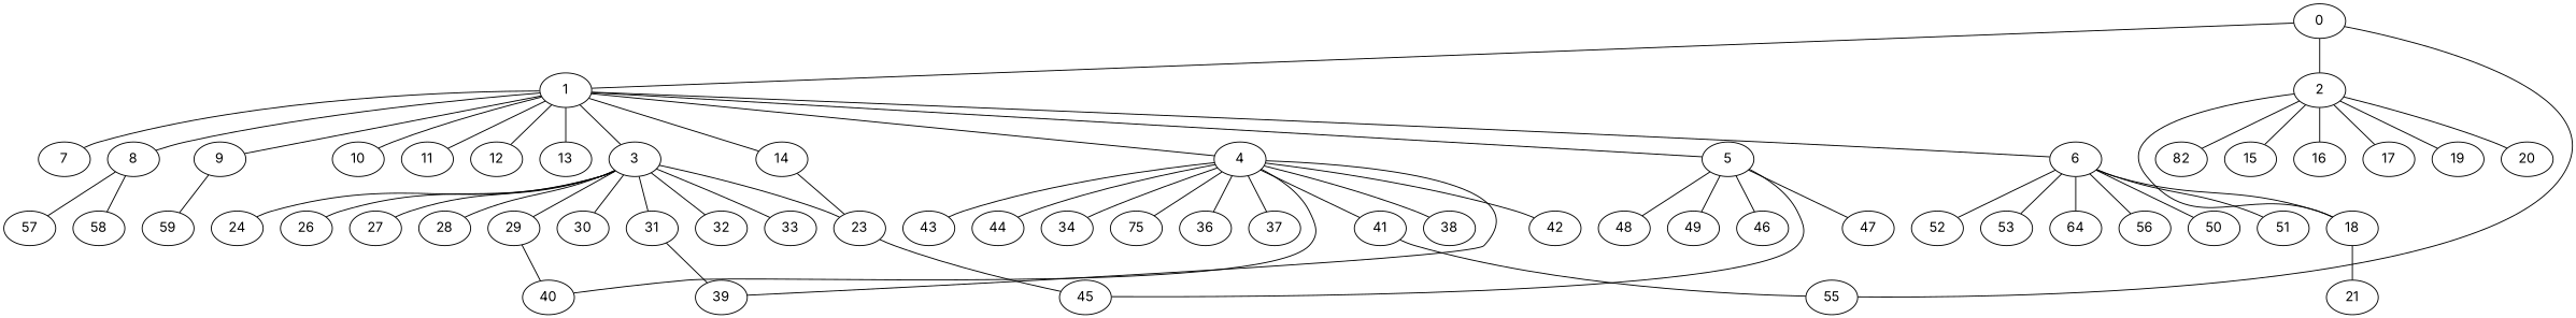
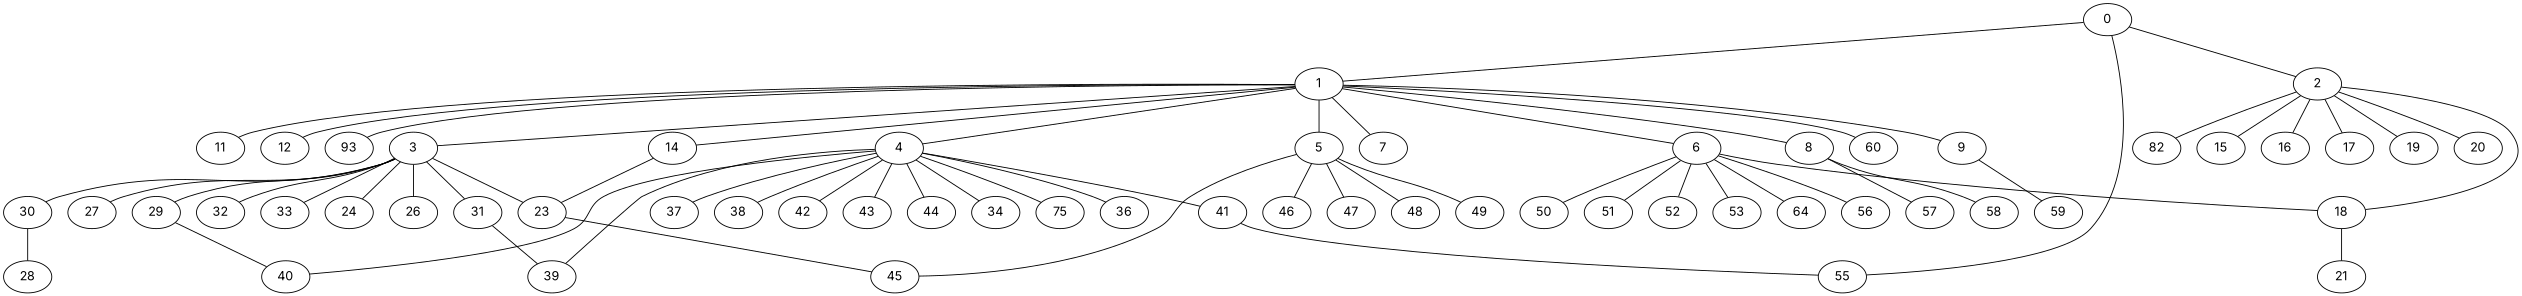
  graph {
    fontname=Inter
    node [fontname=Inter]
    edge [fontname=Inter]
    0
    1
    2
    55
    3
    4
    5
    6
    7
    8
    9
-   10
+   10 [label=60]
    11
    12
-   13
+   13 [label=93]
    14
    15
    16
    17
    18
    19
    20
    n23 [label=82]
    32
    33
    23
    24
    26
    27
    28
    29
    30
    31
    34
    n35 [label=75]
    36
    37
    38
    39
    40
    41
    42
    43
    44
    45
    46
    47
    48
    49
    50
    51
    52
    53
    n54 [label=64]
    56
    58
    57
    59
    21
    0 -- 1
    0 -- 2
    0 -- 55
    1 -- 3
    1 -- 4
    1 -- 5
    1 -- 6
    1 -- 7
    1 -- 8
    1 -- 9
    1 -- 10
    1 -- 11
    1 -- 12
    1 -- 13
    1 -- 14
    2 -- 15
    2 -- 16
    2 -- 17
    2 -- 18
    2 -- 19
    2 -- 20
    2 -- n23
    3 -- 32
    3 -- 33
    3 -- 23
    3 -- 24
    3 -- 26
    3 -- 27
-   3 -- 28
+   30 -- 28
    3 -- 29
    3 -- 30
    3 -- 31
    4 -- 34
    4 -- n35
    4 -- 36
    4 -- 37
    4 -- 38
    4 -- 39
    4 -- 40
    4 -- 41
    4 -- 42
    4 -- 43
    4 -- 44
    5 -- 45
    5 -- 46
    5 -- 47
    5 -- 48
    5 -- 49
    6 -- 18
    6 -- 50
    6 -- 51
    6 -- 52
    6 -- 53
    6 -- n54
    6 -- 56
    8 -- 58
    8 -- 57
    9 -- 59
    14 -- 23
    18 -- 21
    23 -- 45
    29 -- 40
    31 -- 39
    41 -- 55
  }
